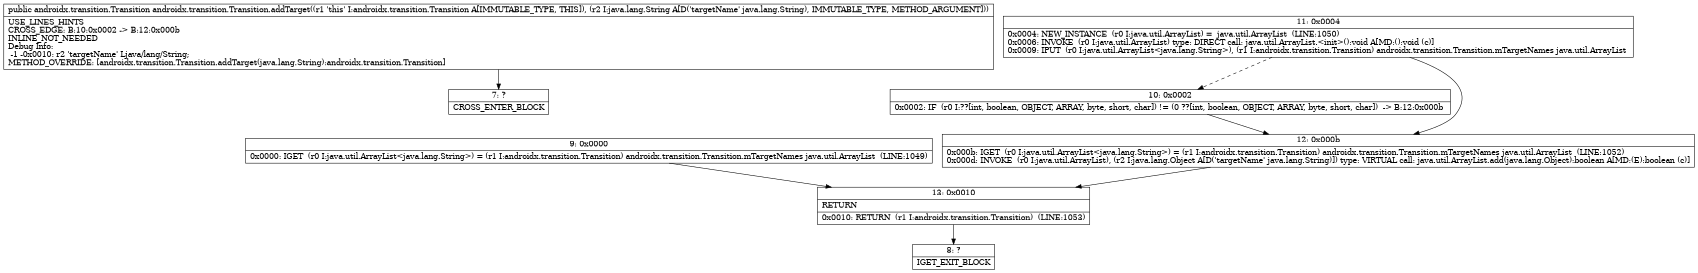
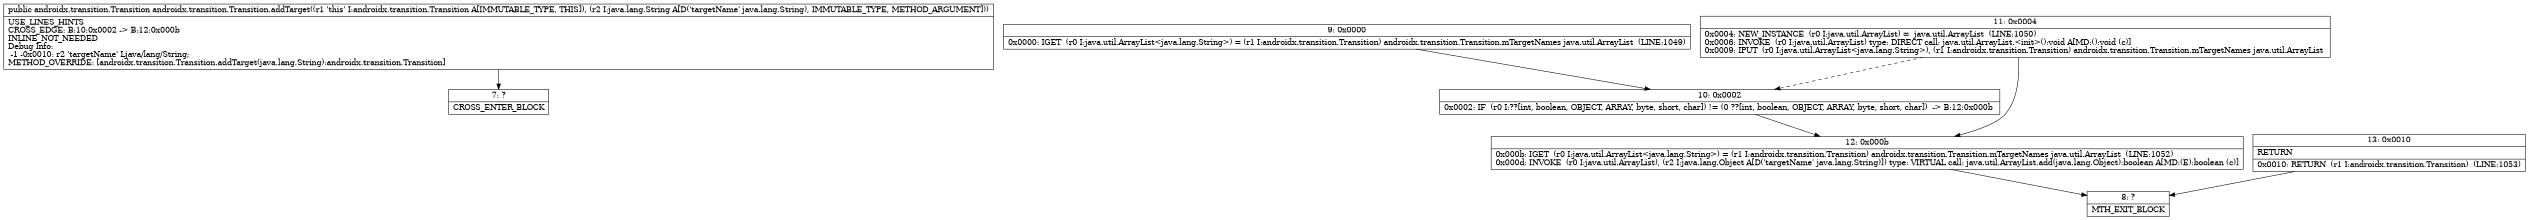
  digraph {
    node [shape=record]
    n1 [label="{7\:\ ?|CROSS_ENTER_BLOCK\l}"]
    n2 [label="{9\:\ 0x0000|0x0000: IGET  (r0 I:java.util.ArrayList\<java.lang.String\>) = (r1 I:androidx.transition.Transition) androidx.transition.Transition.mTargetNames java.util.ArrayList  (LINE:1049)\l}"]
    n3 [label="{10\:\ 0x0002|0x0002: IF  (r0 I:??[int, boolean, OBJECT, ARRAY, byte, short, char]) != (0 ??[int, boolean, OBJECT, ARRAY, byte, short, char])  \-\> B:12:0x000b \l}"]
    n4 [label="{12\:\ 0x000b|0x000b: IGET  (r0 I:java.util.ArrayList\<java.lang.String\>) = (r1 I:androidx.transition.Transition) androidx.transition.Transition.mTargetNames java.util.ArrayList  (LINE:1052)\l0x000d: INVOKE  (r0 I:java.util.ArrayList), (r2 I:java.lang.Object A[D('targetName' java.lang.String)]) type: VIRTUAL call: java.util.ArrayList.add(java.lang.Object):boolean A[MD:(E):boolean (c)]\l}"]
    n5 [label="{11\:\ 0x0004|0x0004: NEW_INSTANCE  (r0 I:java.util.ArrayList) =  java.util.ArrayList  (LINE:1050)\l0x0006: INVOKE  (r0 I:java.util.ArrayList) type: DIRECT call: java.util.ArrayList.\<init\>():void A[MD:():void (c)]\l0x0009: IPUT  (r0 I:java.util.ArrayList\<java.lang.String\>), (r1 I:androidx.transition.Transition) androidx.transition.Transition.mTargetNames java.util.ArrayList \l}"]
    n6 [label="{13\:\ 0x0010|RETURN\l|0x0010: RETURN  (r1 I:androidx.transition.Transition)  (LINE:1053)\l}"]
-   n7 [label="{8\:\ ?|IGET_EXIT_BLOCK\l}"]
+   n7 [label="{8\:\ ?|MTH_EXIT_BLOCK\l}"]
    n8 [label="{public androidx.transition.Transition androidx.transition.Transition.addTarget((r1 'this' I:androidx.transition.Transition A[IMMUTABLE_TYPE, THIS]), (r2 I:java.lang.String A[D('targetName' java.lang.String), IMMUTABLE_TYPE, METHOD_ARGUMENT]))  | USE_LINES_HINTS\lCROSS_EDGE: B:10:0x0002 \-\> B:12:0x000b\lINLINE_NOT_NEEDED\lDebug Info:\l  \-1 \-0x0010: r2 'targetName' Ljava\/lang\/String;\lMETHOD_OVERRIDE: [androidx.transition.Transition.addTarget(java.lang.String):androidx.transition.Transition]\l}"]
-   n2 -> n6
+   n2 -> n3
    n3 -> n4
-   n4 -> n6
+   n4 -> n7
    n5 -> n3 [style=dashed]
    n5 -> n4
    n6 -> n7
    n8 -> n1
  }
